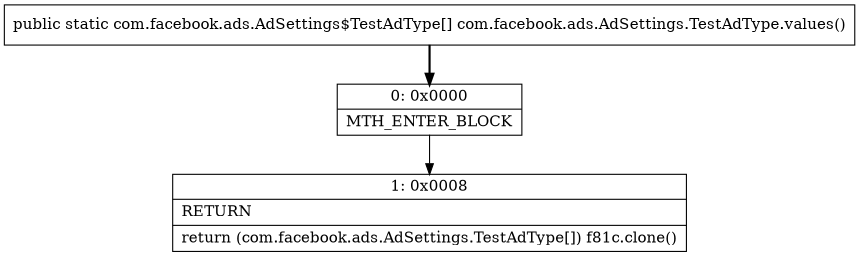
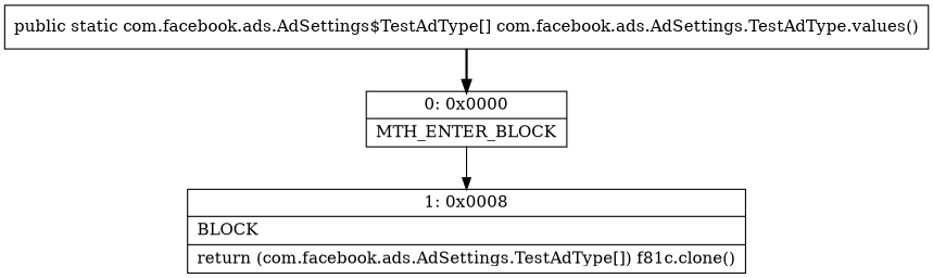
  digraph {
    node [shape=record]
    n1 [label="{0\:\ 0x0000|MTH_ENTER_BLOCK\l}"]
-   n2 [label="{1\:\ 0x0008|RETURN\l|return (com.facebook.ads.AdSettings.TestAdType[]) f81c.clone()\l}"]
+   n2 [label="{1\:\ 0x0008|BLOCK\l|return (com.facebook.ads.AdSettings.TestAdType[]) f81c.clone()\l}"]
    n3 [label="{public static com.facebook.ads.AdSettings$TestAdType[] com.facebook.ads.AdSettings.TestAdType.values() }"]
    n1 -> n2 [style=solid]
    n3 -> n1 [style=bold]
  }
